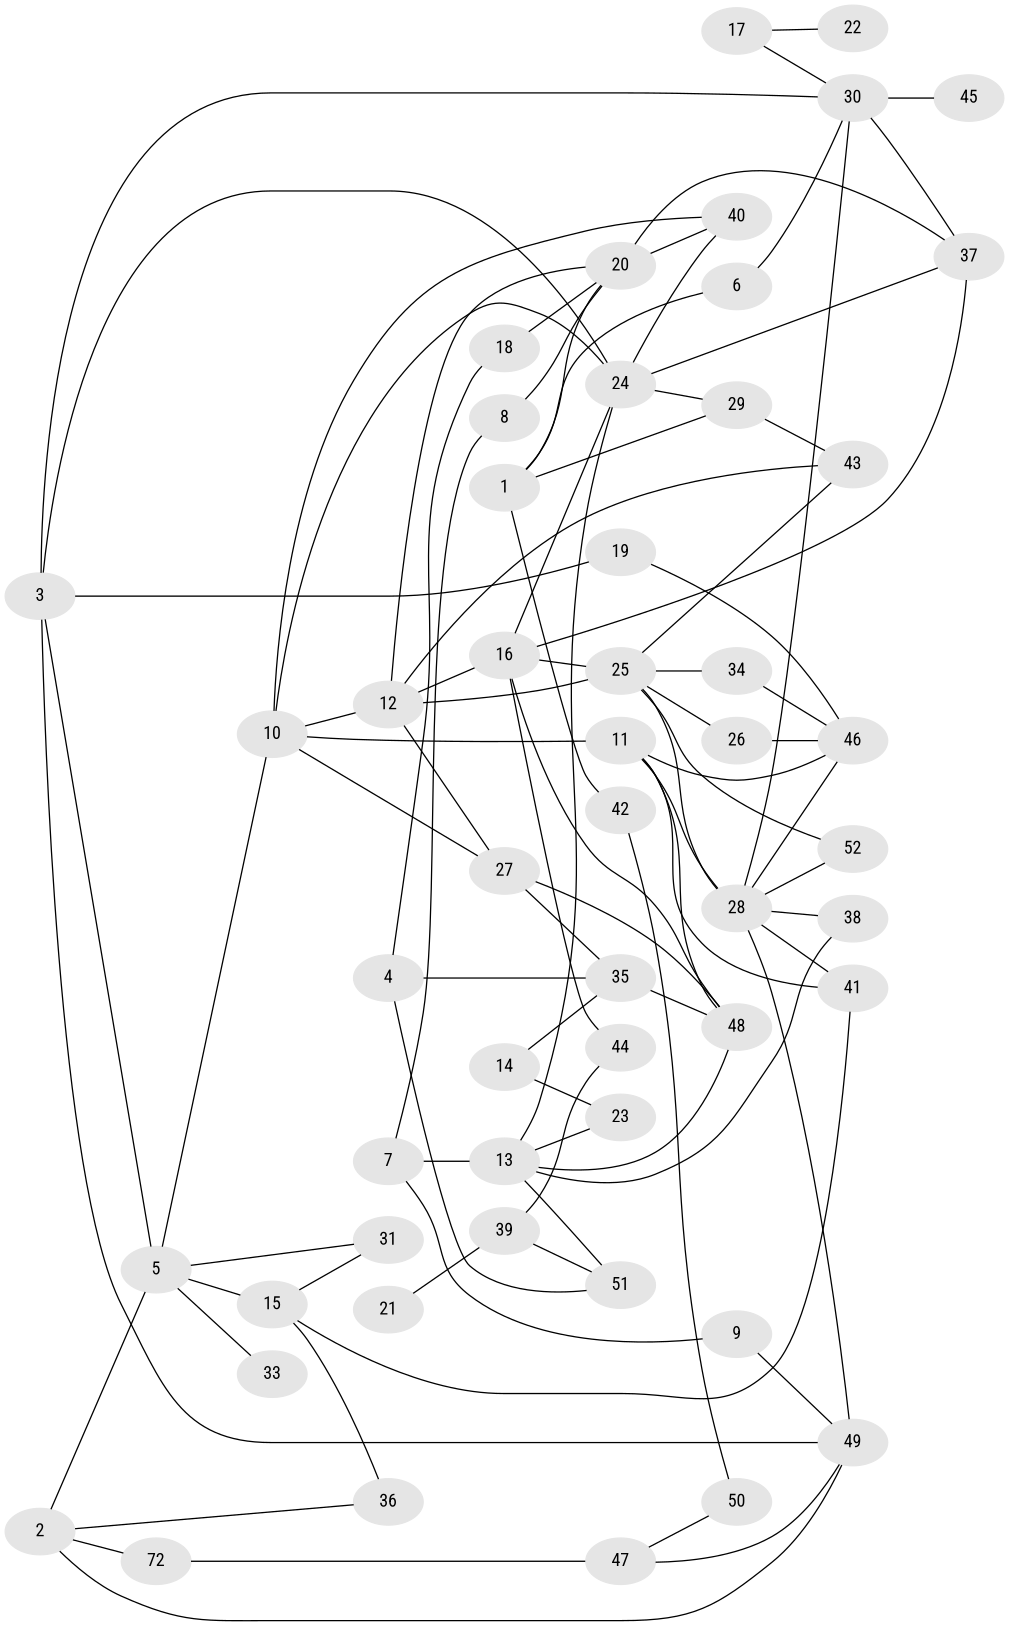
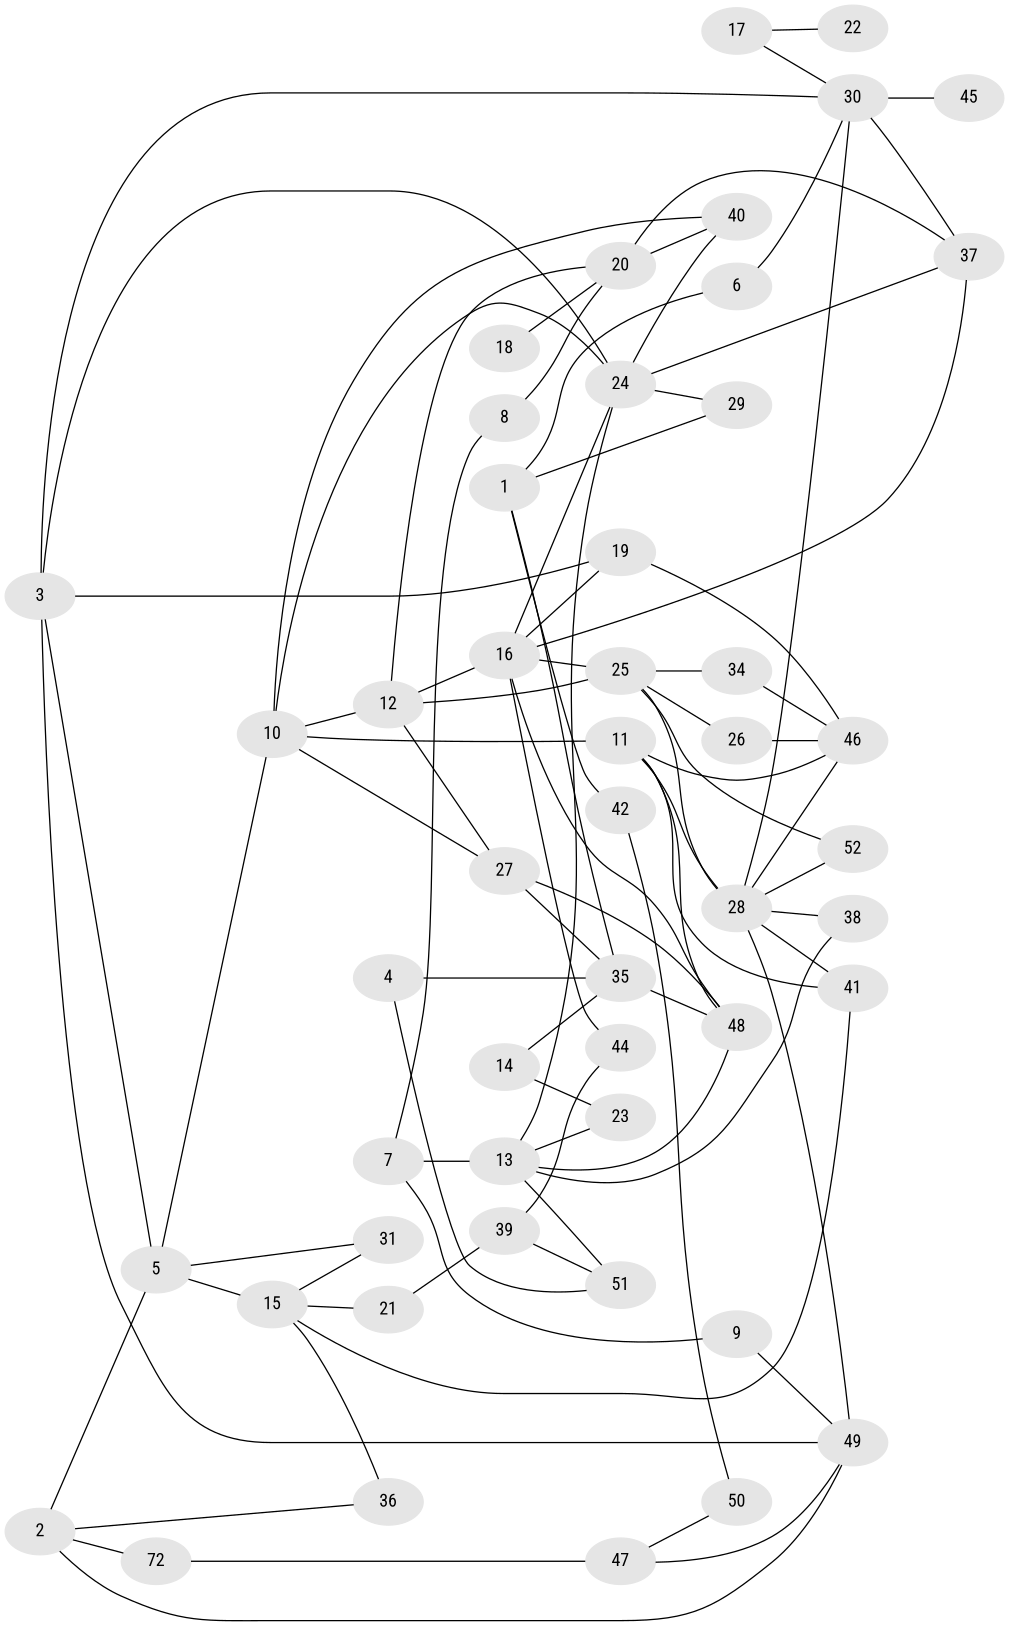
  graph {
    fontname="Roboto Condensed"
    rankdir=LR
    node [color=gray90 fontname="Roboto Condensed" style=filled]
    edge [fontname="Roboto Condensed" weight=1.0]
    1
    6
    29
    35
    42
    30
-   43
    48
    50
    2
    5
    n12 [label=72]
    36
    49
    10
    15
    31
-   33
    47
    3
    19
    24
    46
    37
    40
    45
    4
    18
    51
    20
    11
    12
    27
    41
    21
    7
    8
    9
    13
    38
    23
    28
    16
    25
    52
    44
    26
    34
    14
    39
    17
    22
    1 -- 6
    1 -- 29
-   1 -- 20
+   1 -- 35
    1 -- 42
    6 -- 30
-   29 -- 43
    35 -- 48
    42 -- 50
    30 -- 37
    30 -- 45
    2 -- 5
    2 -- n12
    2 -- 36
    2 -- 49
    5 -- 10
    5 -- 15
    5 -- 31
-   5 -- 33
    n12 -- 47
    10 -- 24
    10 -- 40
    10 -- 11
    10 -- 12
    10 -- 27
    15 -- 36
    15 -- 31
    15 -- 41
+   15 -- 21
    47 -- 50
    47 -- 49
    3 -- 30
    3 -- 5
    3 -- 49
    3 -- 19
    3 -- 24
    19 -- 46
    24 -- 29
    24 -- 37
    24 -- 40
    4 -- 35
-   4 -- 18
    4 -- 51
    18 -- 20 [weight=2.0]
    20 -- 37
    20 -- 40
    11 -- 48 [weight=2.0]
    11 -- 46
    11 -- 41
    11 -- 28
-   12 -- 43
    12 -- 20
    12 -- 27
    12 -- 16
    12 -- 25
    27 -- 35
    27 -- 48
    21 -- 39
    7 -- 8
    7 -- 9
    7 -- 13
    8 -- 20 [weight=2.0]
    9 -- 49
    13 -- 48
    13 -- 24
    13 -- 51
    13 -- 38
    13 -- 23
    28 -- 30
    28 -- 49
    28 -- 46
    28 -- 41
    28 -- 38
    28 -- 52
    16 -- 48
+   16 -- 19
    16 -- 24
    16 -- 37
    16 -- 25
    16 -- 44
-   25 -- 43
    25 -- 28
    25 -- 52
    25 -- 26
    25 -- 34
    26 -- 46
    34 -- 46
    14 -- 35
    14 -- 23
    39 -- 51
    39 -- 44
    17 -- 30
    17 -- 22
  }
